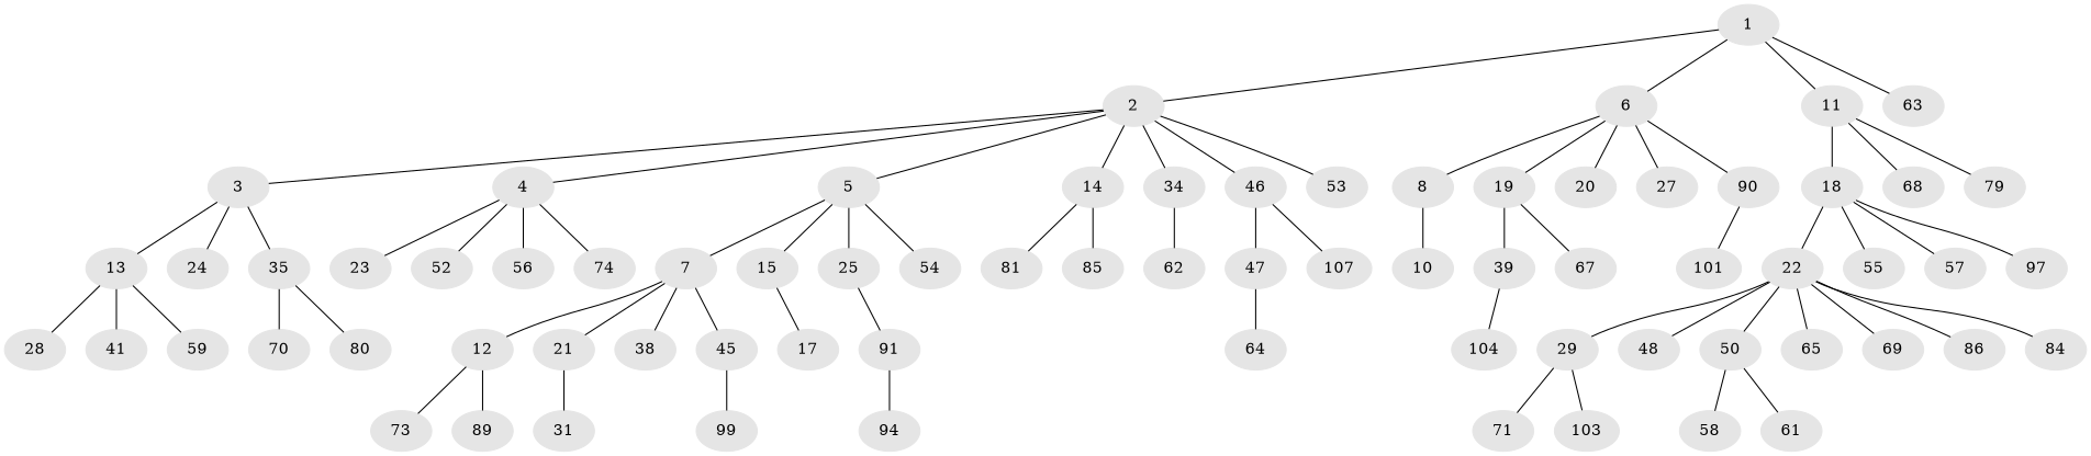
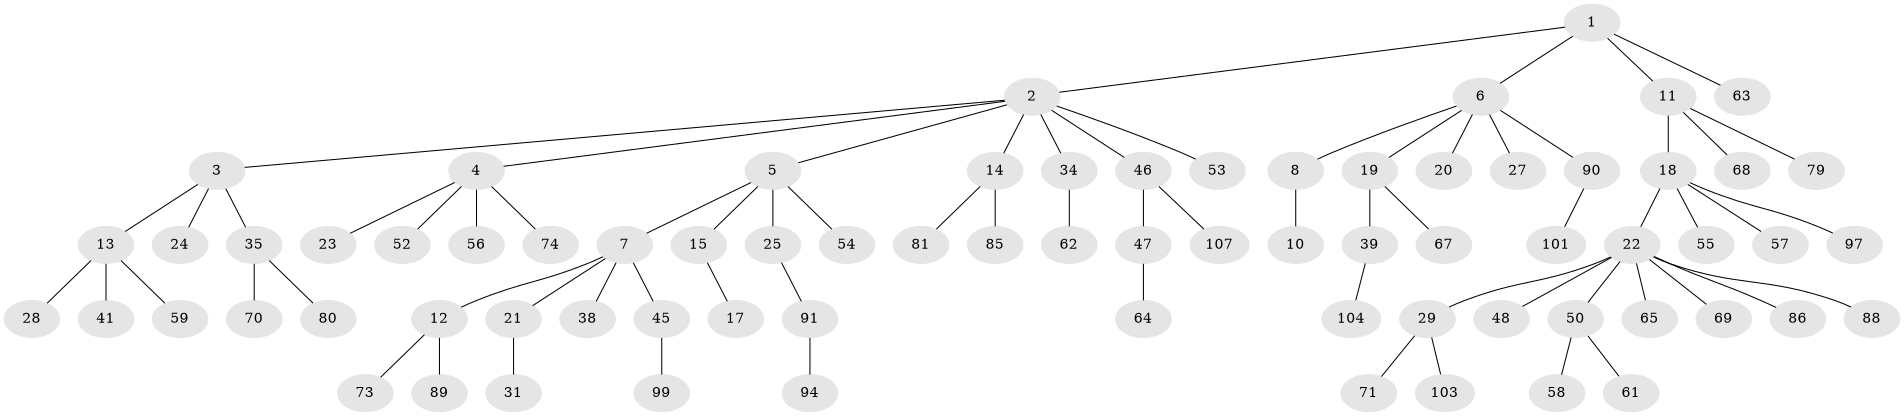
  graph {
    node [color=gray90 style=filled]
    1 [super="+36"]
    2 [super="+37"]
    6 [super="+9"]
    11 [super="+43"]
    63
    3 [super="+16"]
    4 [super="+102"]
    5 [super="+42"]
    14 [super="+32"]
    34 [super="+92"]
    46
    53 [super="+87"]
    8 [super="+105"]
    19 [super="+66"]
    20
    27 [super="+60"]
    n17 [label=90 super="+93"]
    18 [super="+51"]
    68 [super="+83"]
    79
    13 [super="+26"]
    24
    35 [super="+49"]
    23
    52 [super="+76"]
    56
    74
    7 [super="+30"]
    15 [super="+90"]
    25 [super="+44"]
    54
    81
    85
    62 [super="+82"]
    47
    107
    28
    41
    59
    70
    80
    12 [super="+96"]
    21
    38 [super="+75"]
    45 [super="+98"]
    17
    91 [super="+95"]
    10
    39 [super="+72"]
    67 [super="+84"]
    101
    73
    89
    31
    99
    22 [super="+33"]
    55
    57
    97
    29 [super="+77"]
    48
    50
    65
    69 [super="+78"]
    86 [super="+100"]
-   88 [label=84]
+   88
    104
    71
    103
    58
    61 [super="+106"]
    94
    64
    1 -- 2
    1 -- 6
    1 -- 11
    1 -- 63
    2 -- 3
    2 -- 4
    2 -- 5
    2 -- 14
    2 -- 34
    2 -- 46
    2 -- 53
    6 -- 8
    6 -- 19
    6 -- 20
    6 -- 27
    6 -- n17
    11 -- 18
    11 -- 68
    11 -- 79
    3 -- 13
    3 -- 24
    3 -- 35
    4 -- 23
    4 -- 52
    4 -- 56
    4 -- 74
    5 -- 7
    5 -- 15
    5 -- 25
    5 -- 54
    14 -- 81
    14 -- 85
    34 -- 62
    46 -- 47
    46 -- 107
    8 -- 10
    19 -- 39
    19 -- 67
    n17 -- 101
    18 -- 22
    18 -- 55
    18 -- 57
    18 -- 97
    13 -- 28
    13 -- 41
    13 -- 59
    35 -- 70
    35 -- 80
    7 -- 12
    7 -- 21
    7 -- 38
    7 -- 45
    15 -- 17
    25 -- 91
    47 -- 64
    12 -- 73
    12 -- 89
    21 -- 31
    45 -- 99
    91 -- 94
    39 -- 104
    22 -- 29
    22 -- 48
    22 -- 50
    22 -- 65
    22 -- 69
    22 -- 86
    22 -- 88
    29 -- 71
    29 -- 103
    50 -- 58
    50 -- 61
  }
